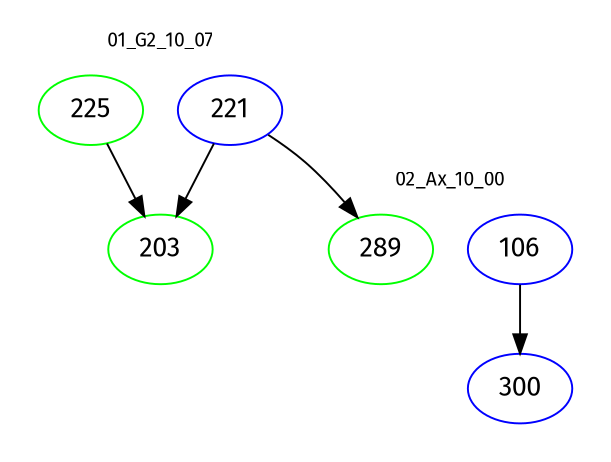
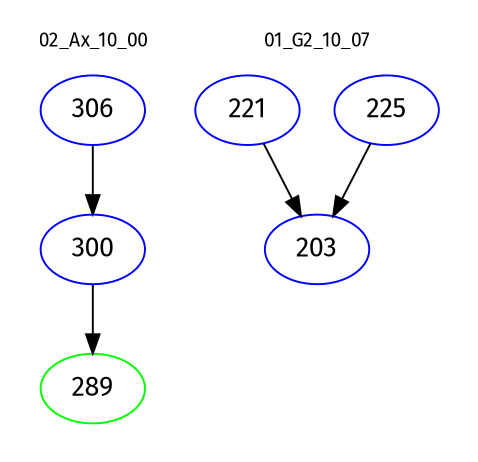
  digraph {
    fontname="Fira Sans"
    node [color=blue fontname="Fira Sans"]
    edge [color=black fontname="Fira Sans"]
-   n1 [label=106]
+   n1 [label=306]
    n2 [label=300]
    n3 [color=green label=289]
-   n4 [color=green label=225]
+   n4 [label=225]
    n5 [label=221]
-   n6 [color=green label=203]
+   n6 [label=203]
    subgraph cluster_1 {
      color=white
      fontsize=10
      label="02_Ax_10_00"
      n1
      n2
      n3
    }
    subgraph cluster_2 {
      color=white
      fontsize=10
      label="01_G2_10_07"
      n4
      n5
      n6
    }
    n1 -> n2
-   n5 -> n3
+   n2 -> n3
    n4 -> n6
    n5 -> n6
  }
